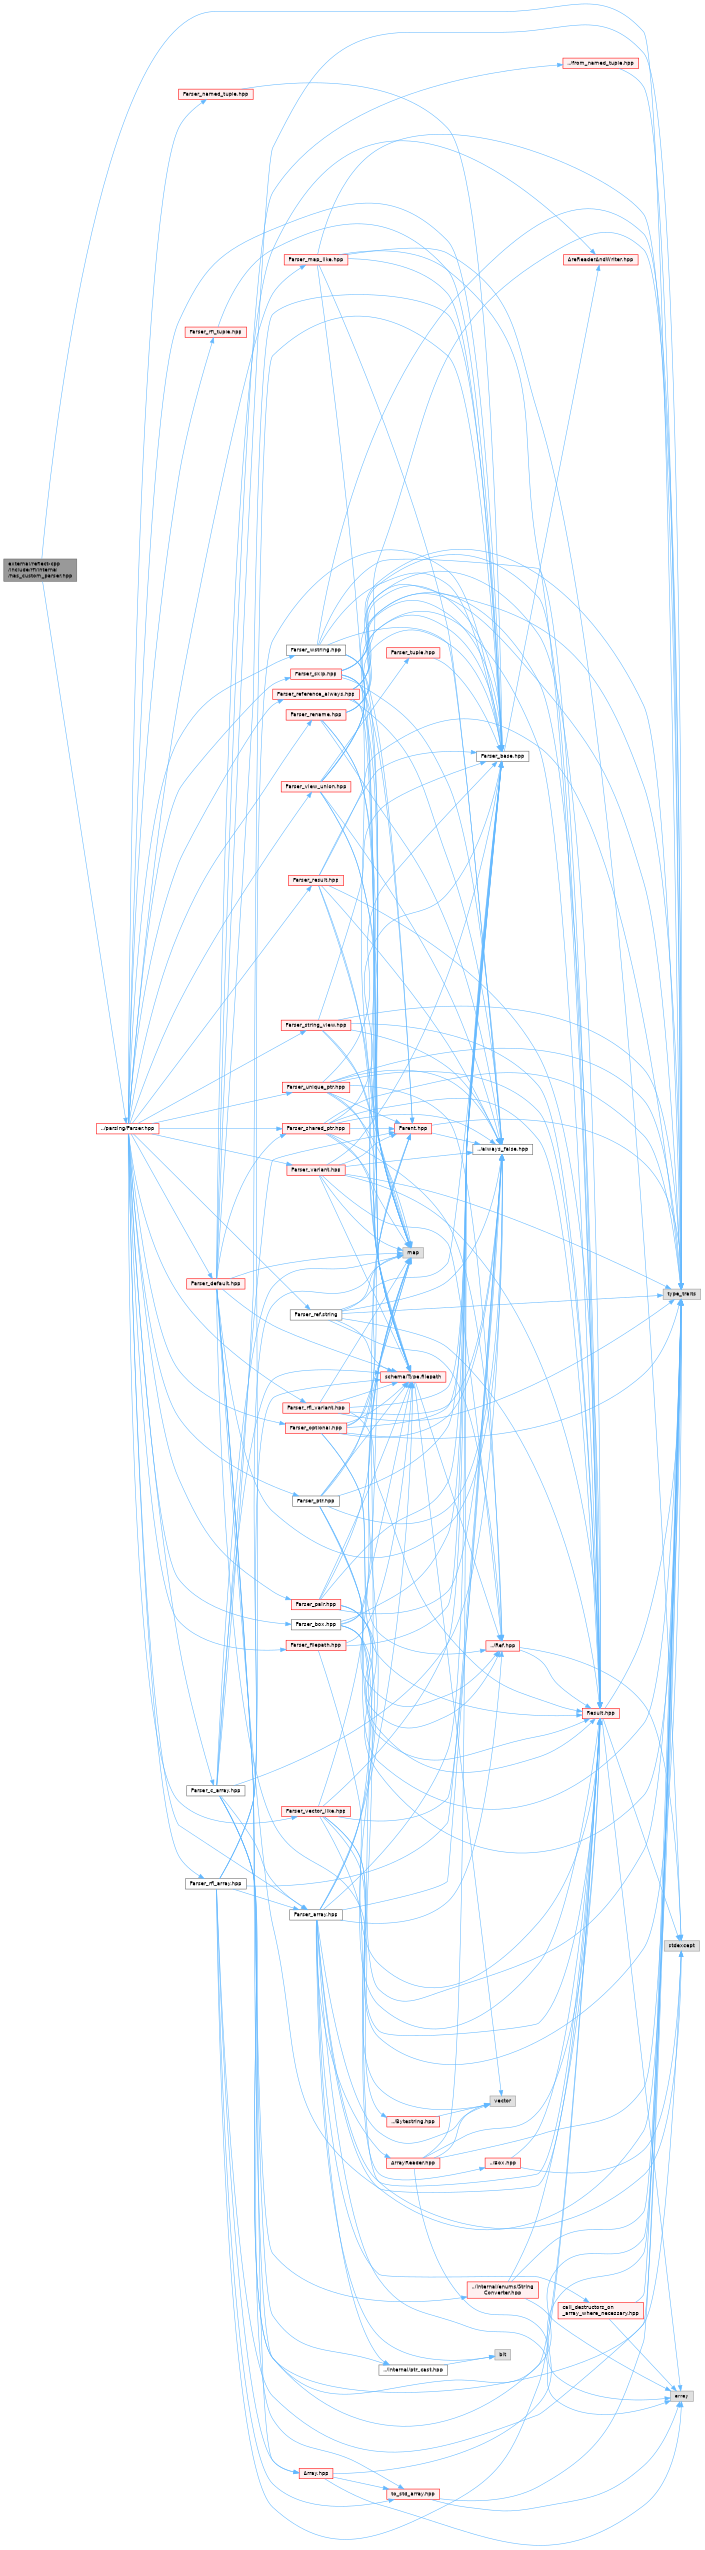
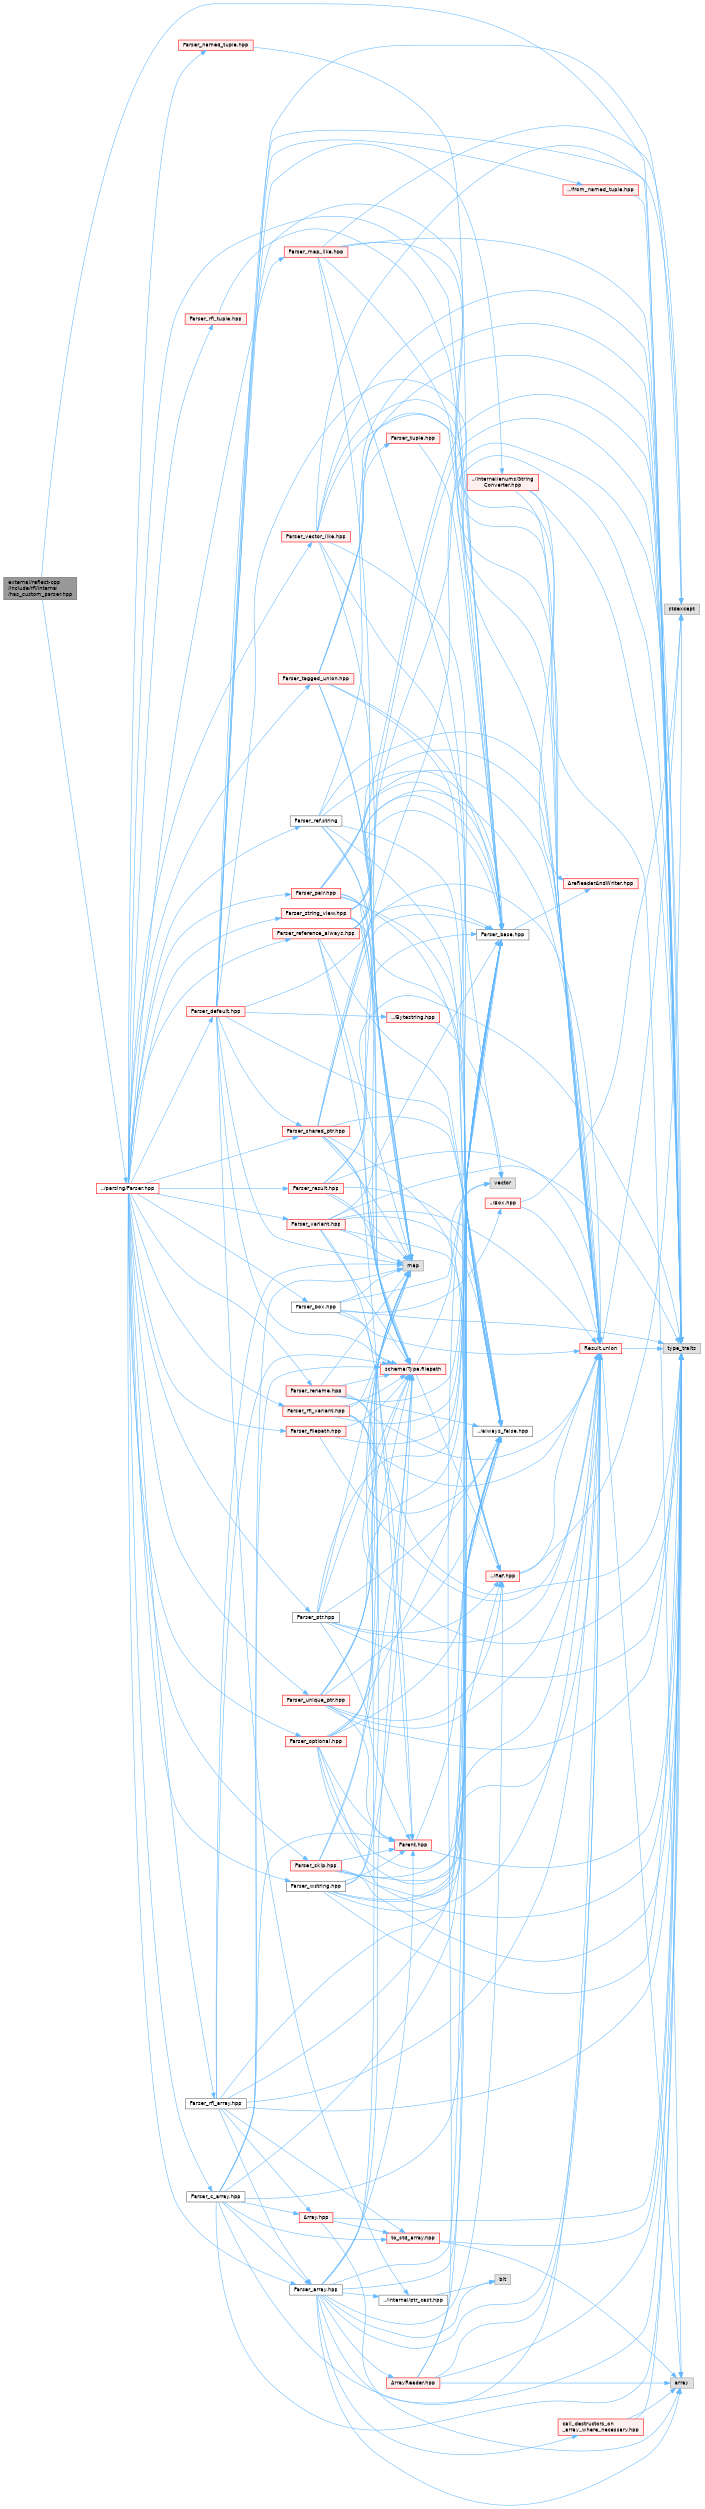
  digraph {
    rankdir=LR
    node [color=red fillcolor="#FFF0F0" fontname=Helvetica fontsize=10 shape=box style=filled]
    edge [color=steelblue1 fontname=Helvetica fontsize=10 labelfontname=Helvetica labelfontsize=10 style=solid]
    n1 [color=gray40 fillcolor=grey60 fontcolor=black height=0.2 label="external/reflect-cpp\l/include/rfl/internal\l/has_custom_parser.hpp" width=0.4]
    n2 [color=grey60 fillcolor="#E0E0E0" height=0.2 label=type_traits width=0.4]
    n3 [fillcolor=white height=0.2 label="../parsing/Parser.hpp" width=0.4]
    n4 [color=grey40 fillcolor=white height=0.2 label="Parser_array.hpp" width=0.4]
    n5 [color=grey40 fillcolor=white height=0.2 label="Parser_base.hpp" width=0.4]
    n6 [color=grey40 fillcolor=white height=0.2 label="Parser_box.hpp" width=0.4]
    n7 [color=grey40 fillcolor=white height=0.2 label="Parser_c_array.hpp" width=0.4]
    n8 [height=0.2 label="Parser_default.hpp" width=0.4]
    n9 [height=0.2 label="Parser_filepath.hpp" width=0.4]
    n10 [height=0.2 label="Parser_map_like.hpp" width=0.4]
    n11 [height=0.2 label="Parser_named_tuple.hpp" width=0.4]
    n12 [height=0.2 label="Parser_optional.hpp" width=0.4]
    n13 [height=0.2 label="Parser_pair.hpp" width=0.4]
    n14 [color=grey40 fillcolor=white height=0.2 label="Parser_ptr.hpp" width=0.4]
    n15 [color=grey40 fillcolor=white height=0.2 label="Parser_ref.string" width=0.4]
    n16 [height=0.2 label="Parser_reference_always.hpp" width=0.4]
    n17 [height=0.2 label="Parser_rename.hpp" width=0.4]
    n18 [height=0.2 label="Parser_result.hpp" width=0.4]
    n19 [color=grey40 fillcolor=white height=0.2 label="Parser_rfl_array.hpp" width=0.4]
    n20 [height=0.2 label="Parser_rfl_tuple.hpp" width=0.4]
    n21 [height=0.2 label="Parser_rfl_variant.hpp" width=0.4]
    n22 [height=0.2 label="Parser_shared_ptr.hpp" width=0.4]
    n23 [height=0.2 label="Parser_skip.hpp" width=0.4]
    n24 [height=0.2 label="Parser_string_view.hpp" width=0.4]
-   n25 [height=0.2 label="Parser_view_union.hpp" width=0.4]
+   n25 [height=0.2 label="Parser_tagged_union.hpp" width=0.4]
    n26 [height=0.2 label="Parser_unique_ptr.hpp" width=0.4]
    n27 [height=0.2 label="Parser_variant.hpp" width=0.4]
    n28 [height=0.2 label="Parser_vector_like.hpp" width=0.4]
    n29 [color=grey40 fillcolor=white height=0.2 label="Parser_wstring.hpp" width=0.4]
    n30 [color=grey60 fillcolor="#E0E0E0" height=0.2 label=array width=0.4]
    n31 [color=grey60 fillcolor="#E0E0E0" height=0.2 label=bit width=0.4]
    n32 [color=grey60 fillcolor="#E0E0E0" height=0.2 label=map width=0.4]
    n33 [color=grey60 fillcolor="#E0E0E0" height=0.2 label=vector width=0.4]
    n34 [height=0.2 label="../Ref.hpp" width=0.4]
-   n35 [height=0.2 label="Result.hpp" width=0.4]
+   n35 [height=0.2 label="Result.union" width=0.4]
    n36 [color=grey40 fillcolor=white height=0.2 label="../always_false.hpp" width=0.4]
    n37 [color=grey40 fillcolor=white height=0.2 label="../internal/ptr_cast.hpp" width=0.4]
    n38 [height=0.2 label="ArrayReader.hpp" width=0.4]
    n39 [height=0.2 label="Parent.hpp" width=0.4]
    n40 [height=0.2 label="call_destructors_on\l_array_where_necessary.hpp" width=0.4]
    n41 [height=0.2 label="schema/Type.filepath" width=0.4]
    n42 [height=0.2 label="AreReaderAndWriter.hpp" width=0.4]
    n43 [height=0.2 label="../Box.hpp" width=0.4]
    n44 [height=0.2 label="Array.hpp" width=0.4]
    n45 [height=0.2 label="to_std_array.hpp" width=0.4]
    n46 [color=grey60 fillcolor="#E0E0E0" height=0.2 label=stdexcept width=0.4]
    n47 [height=0.2 label="../Bytestring.hpp" width=0.4]
    n48 [height=0.2 label="../from_named_tuple.hpp" width=0.4]
    n49 [height=0.2 label="../internal/enums/String\lConverter.hpp" width=0.4]
    n50 [height=0.2 label="Parser_tuple.hpp" width=0.4]
    n1 -> n2
    n1 -> n3
    n3 -> n4
    n3 -> n5
    n3 -> n6
    n3 -> n7
    n3 -> n8
    n3 -> n9
    n3 -> n10
    n3 -> n11
    n3 -> n12
    n3 -> n13
    n3 -> n14
    n3 -> n15
    n3 -> n16
    n3 -> n17
    n3 -> n18
    n3 -> n19
    n3 -> n20
    n3 -> n21
    n3 -> n22
    n3 -> n23
    n3 -> n24
    n3 -> n25
    n3 -> n26
    n3 -> n27
    n3 -> n28
    n3 -> n29
    n4 -> n2
    n4 -> n5
    n4 -> n30
    n4 -> n31
    n4 -> n32
-   n4 -> n33
    n4 -> n34
    n4 -> n35
    n4 -> n36
    n4 -> n37
    n4 -> n38
    n4 -> n39
    n4 -> n40
    n4 -> n41
    n5 -> n42
    n6 -> n2
    n6 -> n5
    n6 -> n32
    n6 -> n35
    n6 -> n41
    n6 -> n43
    n7 -> n2
    n7 -> n4
    n7 -> n5
    n7 -> n32
    n7 -> n35
    n7 -> n36
    n7 -> n39
    n7 -> n41
    n7 -> n44
    n7 -> n45
    n8 -> n2
    n8 -> n5
    n8 -> n22
    n8 -> n32
    n8 -> n35
    n8 -> n36
    n8 -> n37
    n8 -> n41
    n8 -> n42
    n8 -> n46
    n8 -> n47
    n8 -> n48
    n8 -> n49
    n9 -> n5
    n9 -> n35
    n9 -> n41
    n10 -> n2
    n10 -> n5
    n10 -> n32
    n10 -> n35
    n10 -> n36
    n10 -> n46
    n11 -> n5
    n12 -> n2
    n12 -> n5
    n12 -> n32
    n12 -> n34
    n12 -> n35
    n12 -> n36
    n12 -> n39
    n12 -> n41
    n13 -> n2
    n13 -> n5
    n13 -> n32
    n13 -> n34
    n13 -> n35
    n13 -> n36
    n13 -> n41
    n14 -> n2
    n14 -> n5
    n14 -> n32
    n14 -> n34
    n14 -> n35
    n14 -> n36
    n14 -> n39
    n14 -> n41
    n15 -> n2
    n15 -> n5
    n15 -> n32
    n15 -> n34
    n15 -> n35
    n15 -> n36
    n15 -> n41
    n16 -> n2
    n16 -> n5
    n16 -> n32
    n16 -> n35
    n16 -> n36
    n16 -> n41
    n17 -> n2
    n17 -> n5
    n17 -> n32
    n17 -> n35
    n17 -> n36
    n17 -> n41
    n18 -> n2
    n18 -> n5
    n18 -> n32
    n18 -> n35
    n18 -> n36
    n18 -> n41
    n19 -> n2
    n19 -> n4
    n19 -> n5
    n19 -> n32
    n19 -> n35
    n19 -> n36
    n19 -> n41
    n19 -> n44
    n19 -> n45
    n20 -> n5
    n21 -> n2
    n21 -> n5
    n21 -> n32
    n21 -> n35
    n21 -> n36
    n21 -> n41
    n22 -> n2
    n22 -> n5
    n22 -> n32
    n22 -> n34
    n22 -> n35
    n22 -> n36
    n22 -> n39
    n22 -> n41
    n23 -> n2
    n23 -> n5
    n23 -> n32
    n23 -> n35
    n23 -> n36
    n23 -> n39
    n23 -> n41
    n24 -> n2
    n24 -> n5
    n24 -> n32
    n24 -> n35
    n24 -> n36
    n24 -> n41
    n25 -> n2
    n25 -> n5
    n25 -> n32
    n25 -> n35
    n25 -> n36
    n25 -> n41
    n25 -> n50
    n26 -> n2
    n26 -> n5
    n26 -> n32
    n26 -> n34
    n26 -> n35
    n26 -> n36
    n26 -> n39
    n26 -> n41
    n27 -> n2
    n27 -> n5
    n27 -> n32
    n27 -> n34
    n27 -> n35
    n27 -> n36
    n27 -> n39
    n27 -> n41
    n28 -> n2
    n28 -> n5
    n28 -> n32
    n28 -> n33
    n28 -> n35
    n28 -> n36
    n28 -> n46
    n29 -> n2
    n29 -> n5
    n29 -> n32
    n29 -> n35
    n29 -> n36
    n29 -> n39
    n29 -> n41
    n34 -> n35
    n34 -> n46
    n35 -> n2
    n35 -> n30
    n35 -> n46
    n37 -> n31
    n38 -> n2
    n38 -> n5
    n38 -> n30
    n38 -> n33
    n38 -> n35
    n39 -> n2
    n39 -> n36
    n40 -> n2
    n40 -> n30
    n41 -> n33
    n41 -> n34
    n43 -> n35
    n43 -> n46
    n44 -> n2
    n44 -> n30
    n44 -> n45
    n45 -> n2
    n45 -> n30
    n47 -> n33
    n48 -> n2
    n49 -> n2
    n49 -> n30
    n49 -> n35
    n50 -> n5
  }
